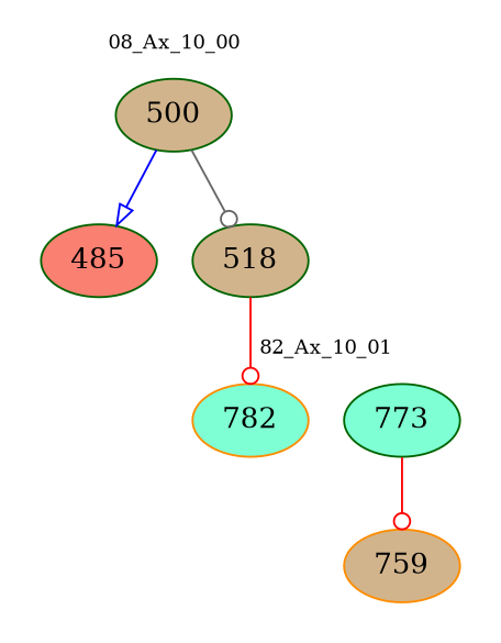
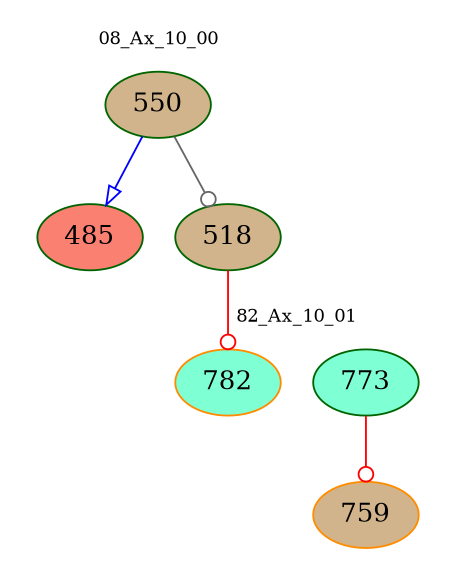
  digraph {
    node [color=darkgreen fillcolor=tan style=filled]
    edge [arrowhead=odot color=red]
-   n1 [label=500]
+   n1 [label=550]
    n2 [fillcolor=salmon label=485]
    n3 [label=518]
    n4 [fillcolor=aquamarine label=773]
    n5 [color=darkorange label=759]
    n6 [color=darkorange fillcolor=aquamarine label=782]
    subgraph cluster_1 {
      color=white
      fontsize=10
      label="08_Ax_10_00"
      n1
      n2
      n3
    }
    subgraph cluster_2 {
      color=white
      fontsize=10
      label="82_Ax_10_01"
      n4
      n5
      n6
    }
    n1 -> n2 [arrowhead=onormal color=blue]
    n1 -> n3 [color=gray40]
    n3 -> n6
    n4 -> n5
  }
